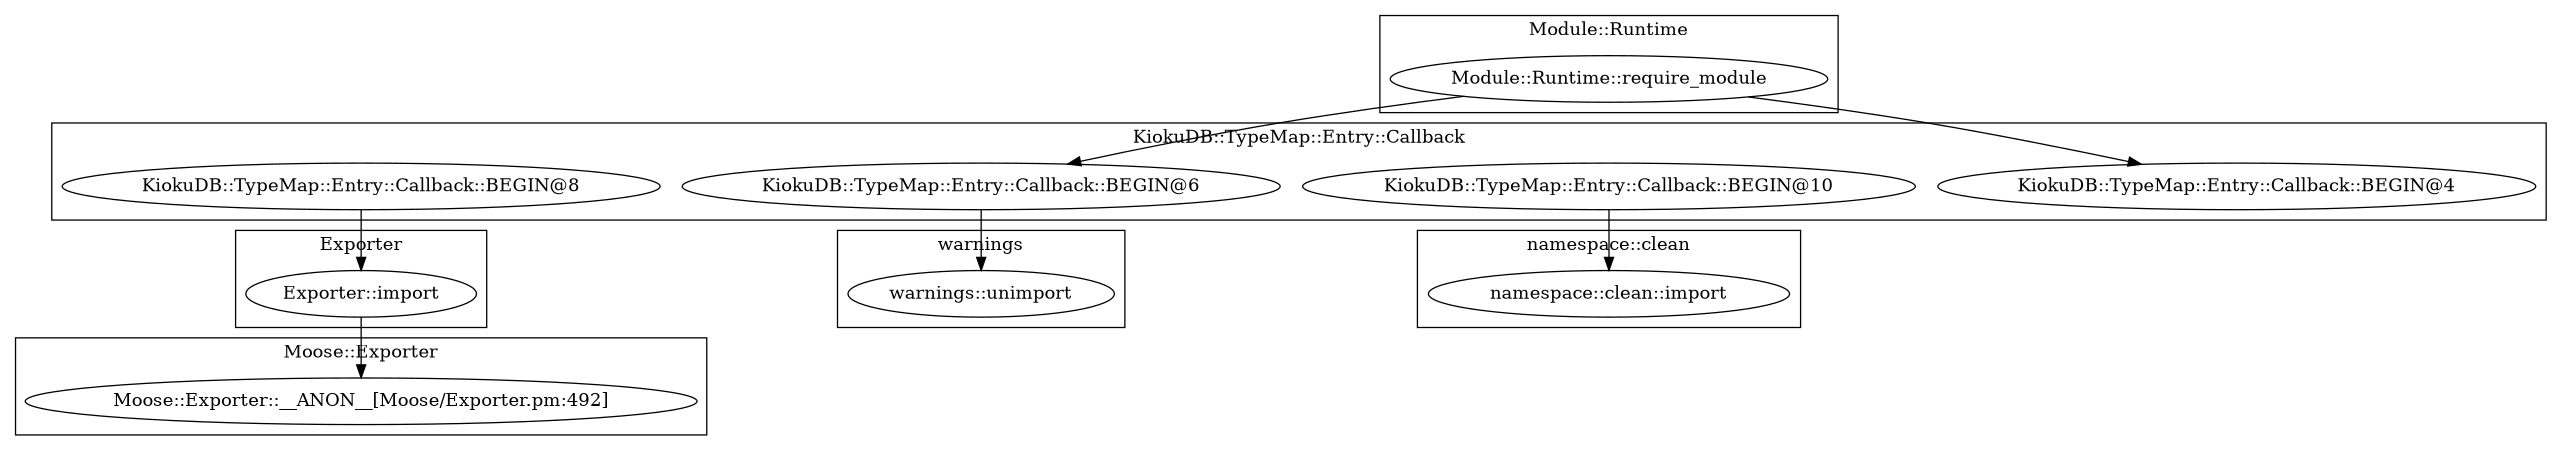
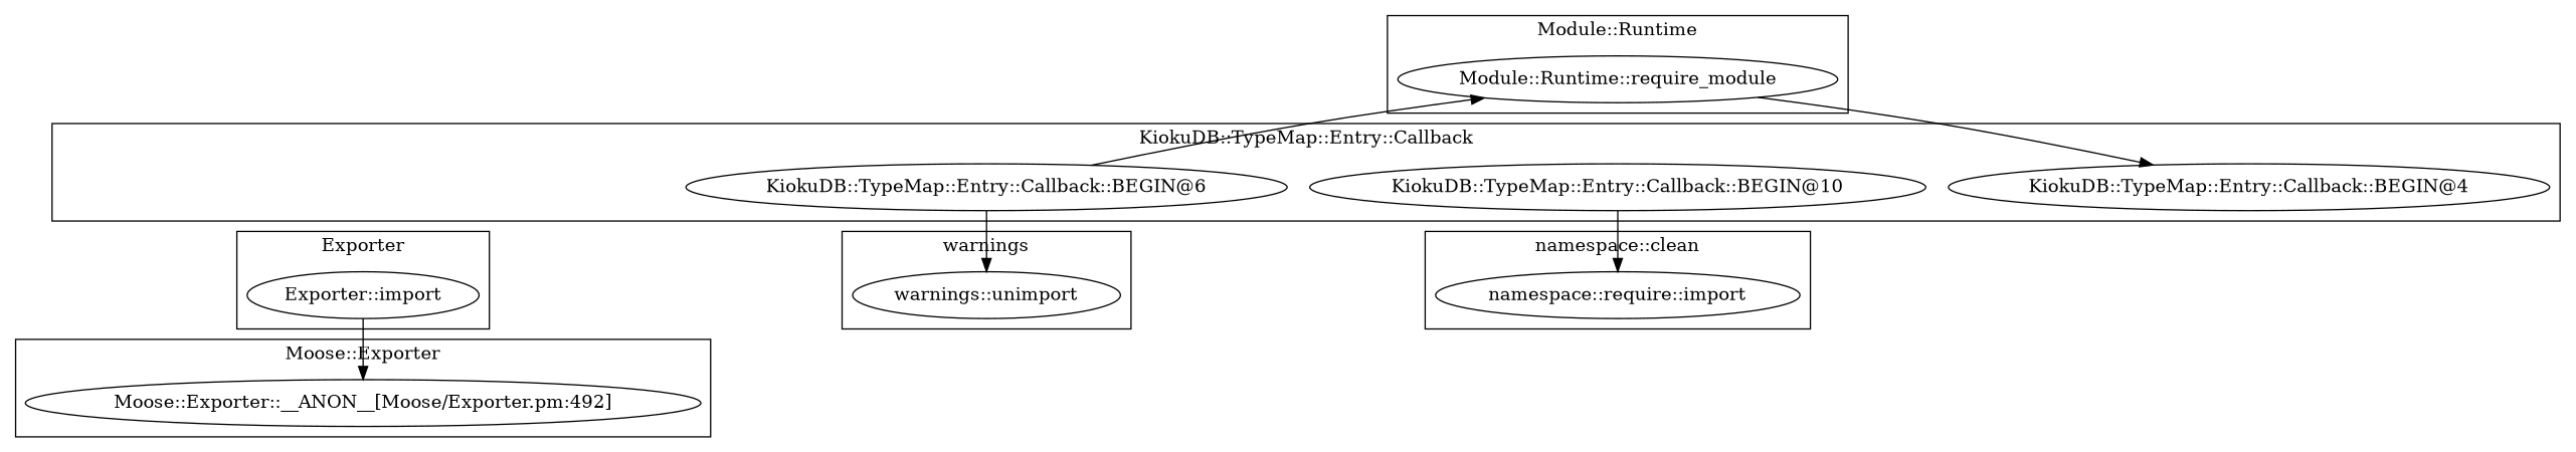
  digraph {
    "KiokuDB::TypeMap::Entry::Callback::BEGIN@4"
-   "KiokuDB::TypeMap::Entry::Callback::BEGIN@8"
    "KiokuDB::TypeMap::Entry::Callback::BEGIN@6"
    "KiokuDB::TypeMap::Entry::Callback::BEGIN@10"
-   "namespace::clean::import"
+   "namespace::clean::import" [label="namespace::require::import"]
    "warnings::unimport"
    "Module::Runtime::require_module"
    "Exporter::import"
    "Moose::Exporter::__ANON__[Moose/Exporter.pm:492]"
    subgraph cluster_1 {
      label="KiokuDB::TypeMap::Entry::Callback"
      "KiokuDB::TypeMap::Entry::Callback::BEGIN@4"
-     "KiokuDB::TypeMap::Entry::Callback::BEGIN@8"
      "KiokuDB::TypeMap::Entry::Callback::BEGIN@6"
      "KiokuDB::TypeMap::Entry::Callback::BEGIN@10"
    }
    subgraph cluster_2 {
      label="namespace::clean"
      "namespace::clean::import"
    }
    subgraph cluster_3 {
      label=warnings
      "warnings::unimport"
    }
    subgraph cluster_4 {
      label="Module::Runtime"
      "Module::Runtime::require_module"
    }
    subgraph cluster_5 {
      label=Exporter
      "Exporter::import"
    }
    subgraph cluster_6 {
      label="Moose::Exporter"
      "Moose::Exporter::__ANON__[Moose/Exporter.pm:492]"
    }
-   "KiokuDB::TypeMap::Entry::Callback::BEGIN@8" -> "Exporter::import"
    "KiokuDB::TypeMap::Entry::Callback::BEGIN@6" -> "warnings::unimport"
    "KiokuDB::TypeMap::Entry::Callback::BEGIN@10" -> "namespace::clean::import"
    "Module::Runtime::require_module" -> "KiokuDB::TypeMap::Entry::Callback::BEGIN@4"
-   "Module::Runtime::require_module" -> "KiokuDB::TypeMap::Entry::Callback::BEGIN@6"
+   "KiokuDB::TypeMap::Entry::Callback::BEGIN@6" -> "Module::Runtime::require_module"
    "Exporter::import" -> "Moose::Exporter::__ANON__[Moose/Exporter.pm:492]"
  }
